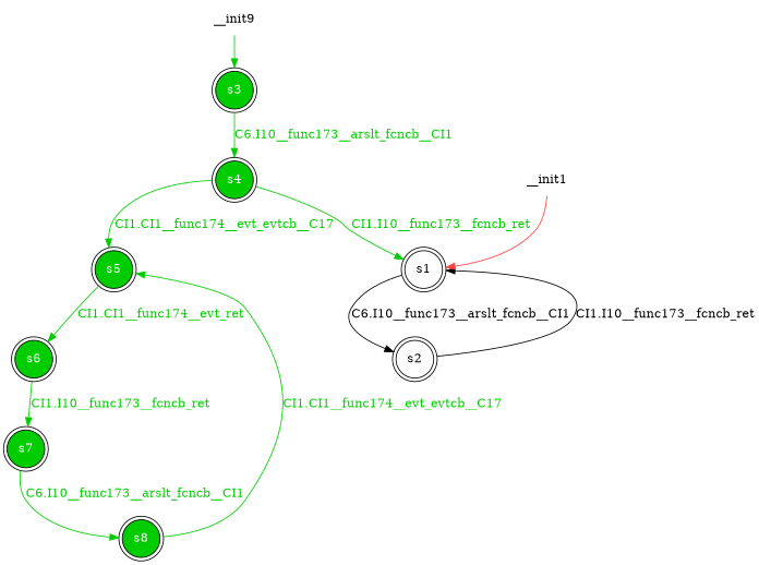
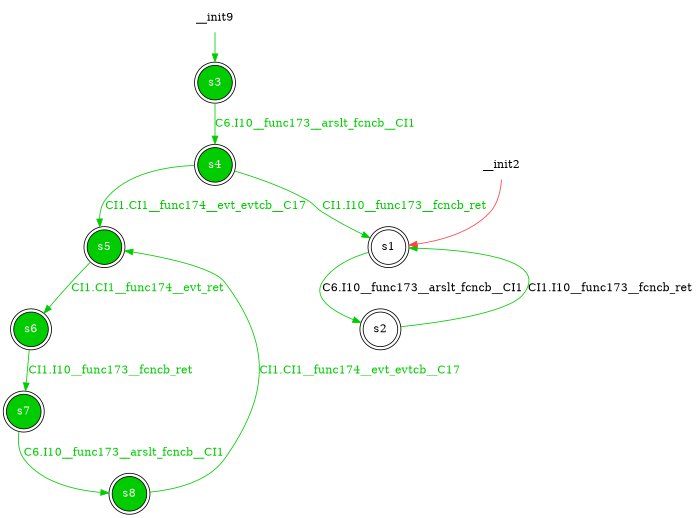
  digraph {
    node [shape=doublecircle fillcolor="#00cc00" fontcolor="#ffffff" style=filled]
    edge [color="#00cc00"]
    n1 [label=<s1> fillcolor="" fontcolor="" style=""]
    n2 [label=<s2> fillcolor="" fontcolor="" style=""]
    n3 [label=<s3>]
    n4 [label=<s4>]
    n5 [label=<s5>]
    n6 [label=<s6>]
    n7 [label=<s7>]
    n8 [label=<s8>]
-   __init1 [shape=none fillcolor="" fontcolor="" style=""]
+   __init1 [shape=none label=__init2 fillcolor="" fontcolor="" style=""]
    n10 [label=__init9 shape=none fillcolor="" fontcolor="" style=""]
-   n1 -> n2 [label=<<font color="#000000">C6.I10__func173__arslt_fcncb__CI1</font>> color=""]
-   n2 -> n1 [label=<<font color="#000000">CI1.I10__func173__fcncb_ret</font>> color=""]
+   n1 -> n2 [label=<<font color="#000000">C6.I10__func173__arslt_fcncb__CI1</font>>]
+   n2 -> n1 [label=<<font color="#000000">CI1.I10__func173__fcncb_ret</font>>]
    n3 -> n4 [label=<<font color="#00cc00">C6.I10__func173__arslt_fcncb__CI1</font>>]
    n4 -> n1 [label=<<font color="#00cc00">CI1.I10__func173__fcncb_ret</font>>]
    n4 -> n5 [label=<<font color="#00cc00">CI1.CI1__func174__evt_evtcb__C17</font>>]
    n5 -> n6 [label=<<font color="#00cc00">CI1.CI1__func174__evt_ret</font>>]
    n6 -> n7 [label=<<font color="#00cc00">CI1.I10__func173__fcncb_ret</font>>]
    n7 -> n8 [label=<<font color="#00cc00">C6.I10__func173__arslt_fcncb__CI1</font>>]
    n8 -> n5 [label=<<font color="#00cc00">CI1.CI1__func174__evt_evtcb__C17</font>>]
    __init1 -> n1 [color="#ff4040"]
    n10 -> n3
  }
